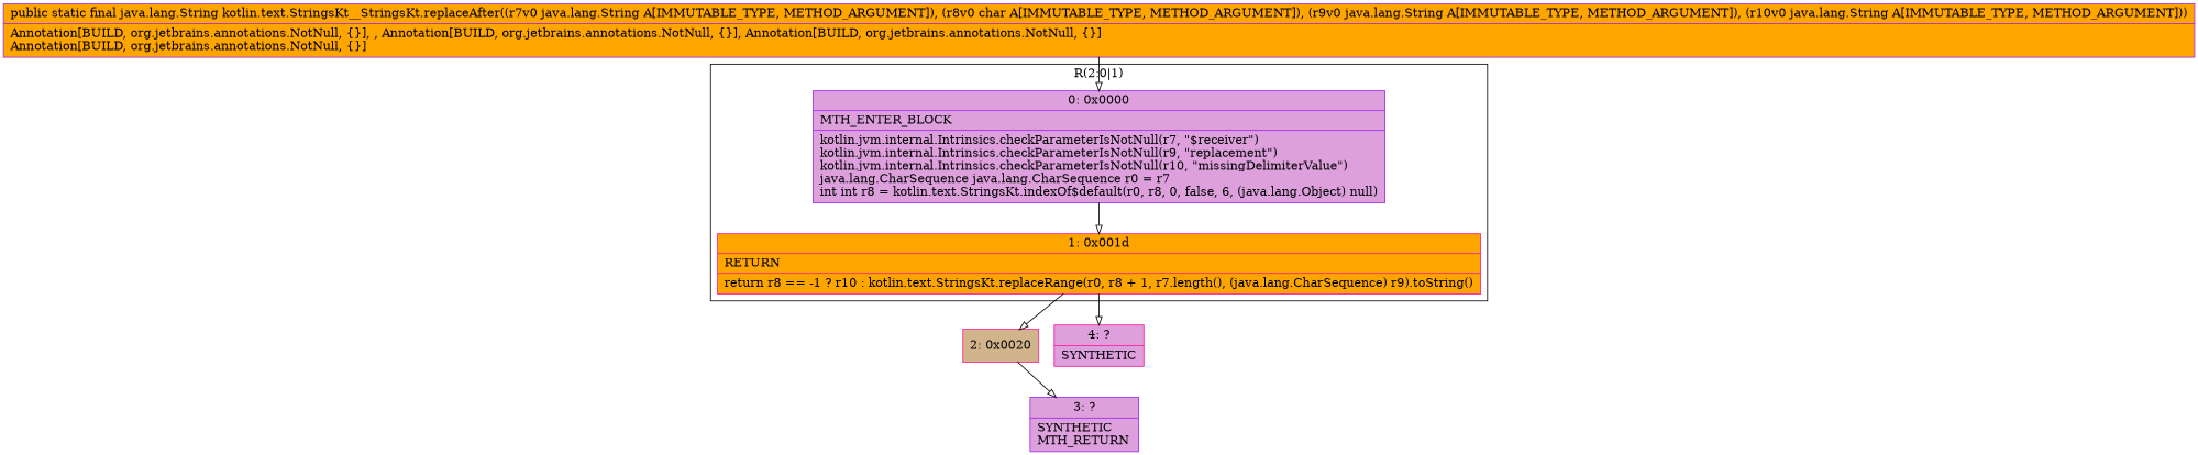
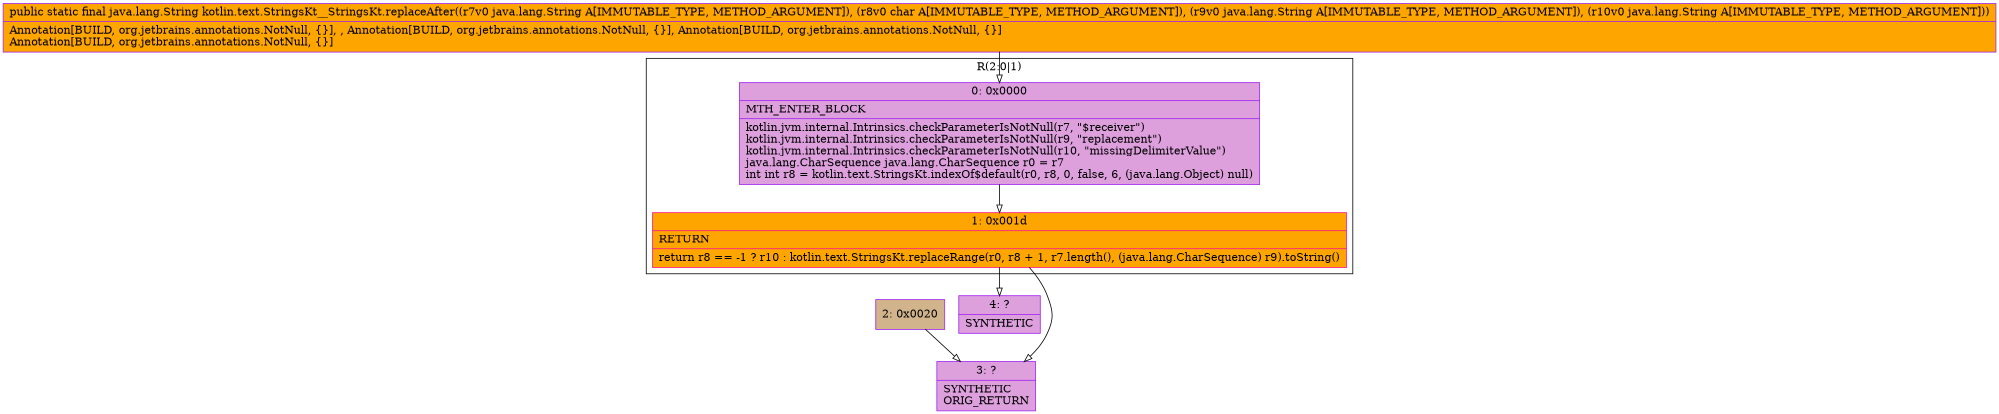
  digraph {
    node [color=purple fillcolor=plum shape=record style=filled]
    edge [arrowhead=onormal]
    n1 [label="{0\:\ 0x0000|MTH_ENTER_BLOCK\l|kotlin.jvm.internal.Intrinsics.checkParameterIsNotNull(r7, \"$receiver\")\lkotlin.jvm.internal.Intrinsics.checkParameterIsNotNull(r9, \"replacement\")\lkotlin.jvm.internal.Intrinsics.checkParameterIsNotNull(r10, \"missingDelimiterValue\")\ljava.lang.CharSequence java.lang.CharSequence r0 = r7\lint int r8 = kotlin.text.StringsKt.indexOf$default(r0, r8, 0, false, 6, (java.lang.Object) null)\l}"]
    n2 [color=deeppink fillcolor=orange label="{1\:\ 0x001d|RETURN\l|return r8 == \-1 ? r10 : kotlin.text.StringsKt.replaceRange(r0, r8 + 1, r7.length(), (java.lang.CharSequence) r9).toString()\l}"]
-   n3 [color=deeppink fillcolor=tan label="{2\:\ 0x0020}"]
-   n4 [color=deeppink label="{4\:\ ?|SYNTHETIC\l}"]
-   n5 [label="{3\:\ ?|SYNTHETIC\lMTH_RETURN\l}"]
+   n3 [fillcolor=tan label="{2\:\ 0x0020}"]
+   n4 [label="{4\:\ ?|SYNTHETIC\l}"]
+   n5 [label="{3\:\ ?|SYNTHETIC\lORIG_RETURN\l}"]
    n6 [fillcolor=orange label="{public static final java.lang.String kotlin.text.StringsKt__StringsKt.replaceAfter((r7v0 java.lang.String A[IMMUTABLE_TYPE, METHOD_ARGUMENT]), (r8v0 char A[IMMUTABLE_TYPE, METHOD_ARGUMENT]), (r9v0 java.lang.String A[IMMUTABLE_TYPE, METHOD_ARGUMENT]), (r10v0 java.lang.String A[IMMUTABLE_TYPE, METHOD_ARGUMENT]))  | Annotation[BUILD, org.jetbrains.annotations.NotNull, \{\}], , Annotation[BUILD, org.jetbrains.annotations.NotNull, \{\}], Annotation[BUILD, org.jetbrains.annotations.NotNull, \{\}]\lAnnotation[BUILD, org.jetbrains.annotations.NotNull, \{\}]\l}"]
    subgraph cluster_1 {
      label="R(2:0|1)"
      n1
      n2
    }
    n1 -> n2
-   n2 -> n3
+   n2 -> n5
    n2 -> n4
    n3 -> n5
    n6 -> n1
  }
